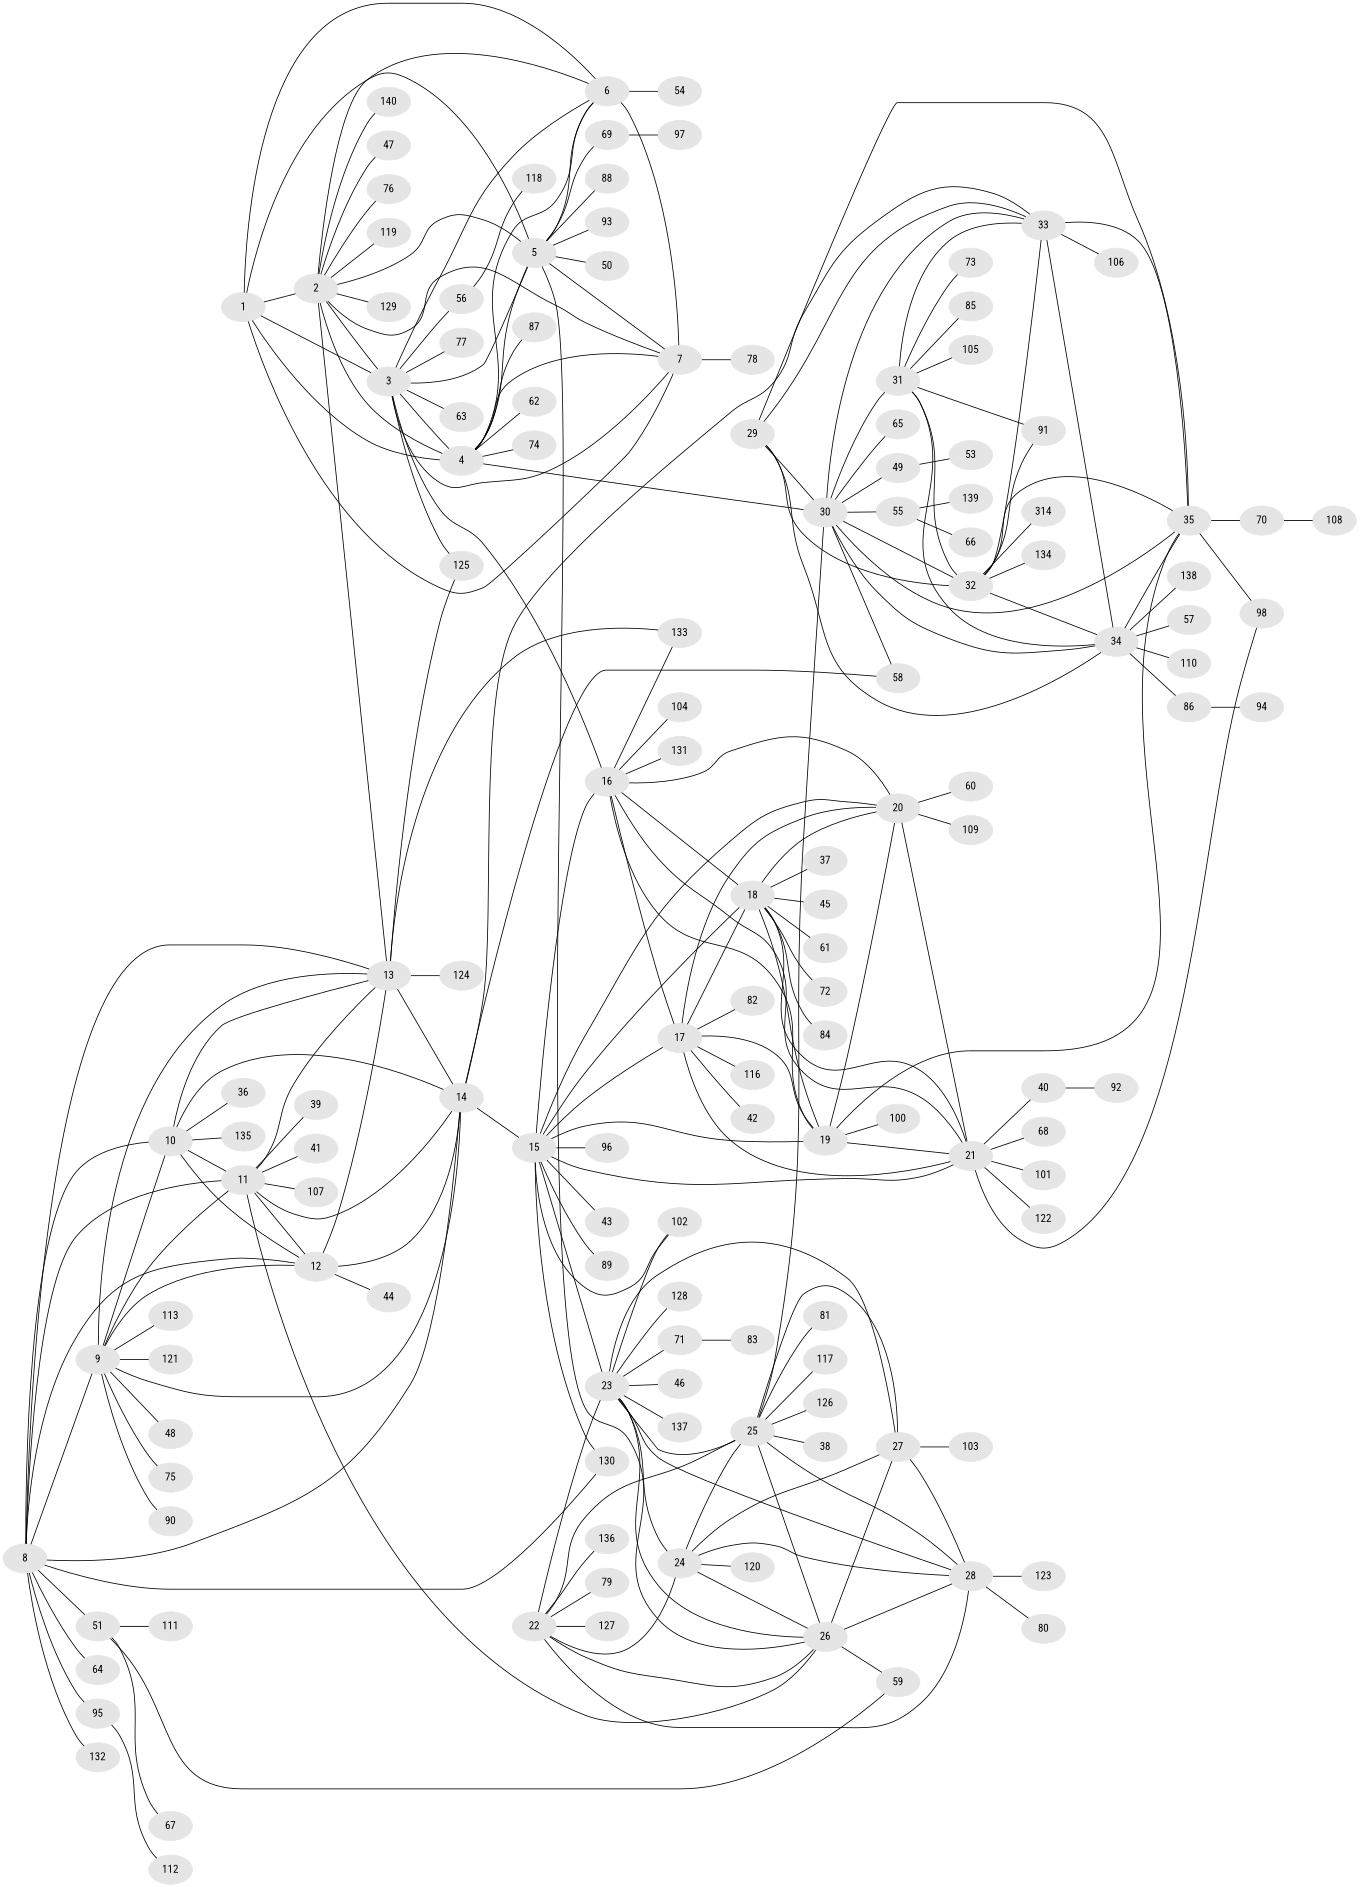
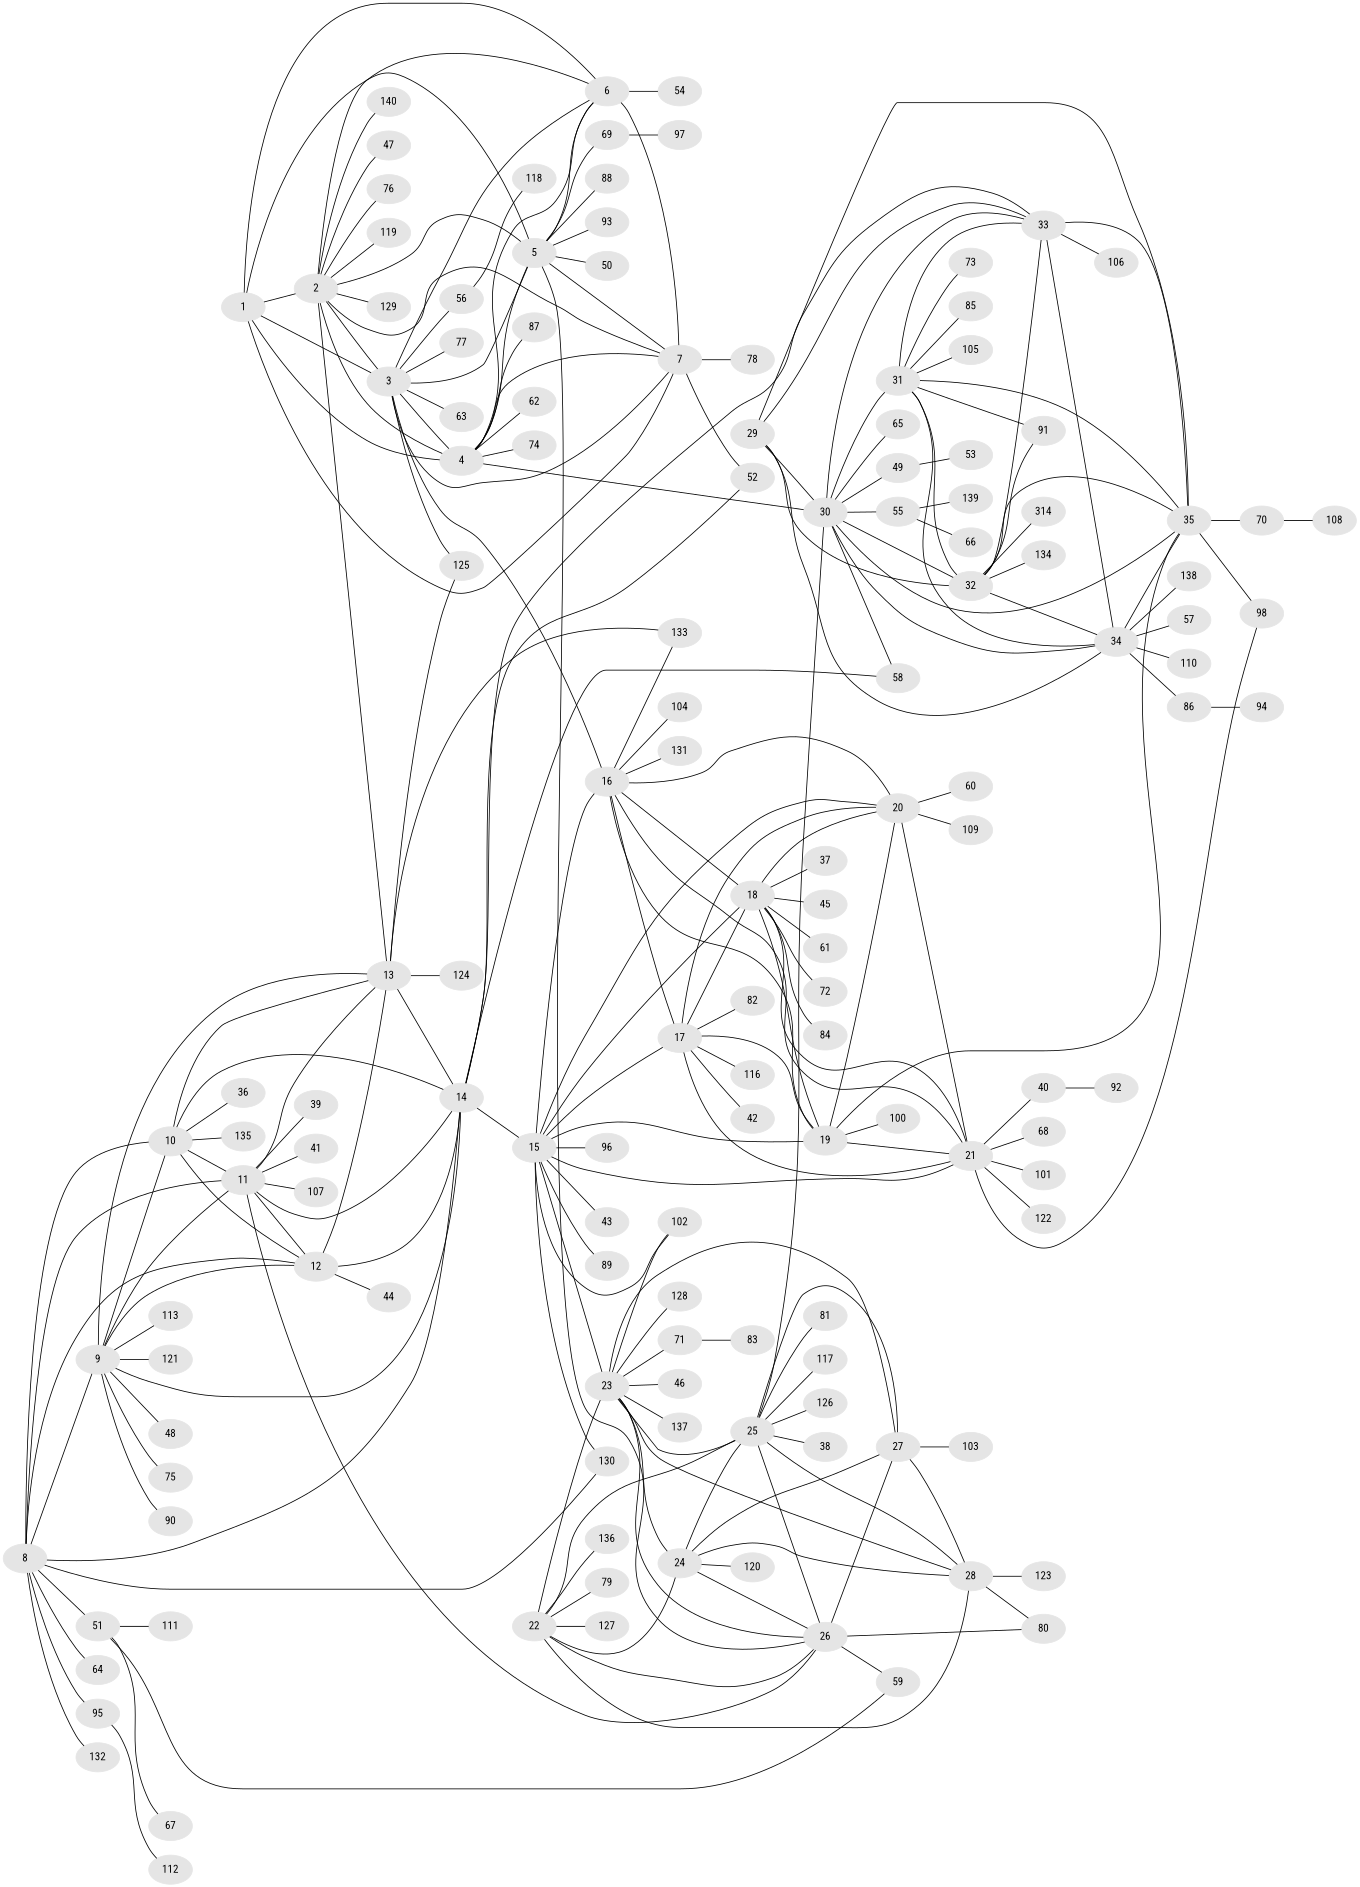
  graph {
    fontname="Roboto Condensed"
    rankdir=LR
    node [color=gray90 fontname="Roboto Condensed" style=filled]
    edge [fontname="Roboto Condensed"]
    1
    2
    3
    4
    5
    6
    7
    13
    47
    76
    119
    129
    140
    16
    56
    63
    77
    125
    30
    62
    74
    87
    26
    50
    69
    88
    93
    54
+   52
    78
    14
    124
    133
    17
    18
    19
    20
    21
    104
    131
    118
    33
    58
    35
    31
    32
    34
    49
    55
    65
    27
    28
    59
    97
    8
    9
    10
    11
    12
    51
    64
    95
    130
    132
    48
    75
    90
    113
    121
    36
    135
    39
    41
    107
    44
    15
    67
    111
    112
    23
    43
    89
    96
    102
    106
    42
    82
    116
    37
    45
    61
    72
    84
    100
    60
    109
    40
    68
    98
    101
    122
    24
    25
    46
    71
    128
    137
    70
    92
    22
    79
    127
    136
    120
    38
    81
    117
    126
    103
    80
    123
    83
    29
    73
    85
    105
    91
    n128 [label=314]
    134
    57
    86
    110
    138
    53
    66
    139
    94
    108
    1 -- 2
    1 -- 3
    1 -- 4
    1 -- 5
    1 -- 6
    1 -- 7
    2 -- 3
    2 -- 4
    2 -- 5
    2 -- 6
    2 -- 7
    2 -- 13
    2 -- 47
    2 -- 76
    2 -- 119
    2 -- 129
    2 -- 140
    3 -- 4
    3 -- 5
    3 -- 6
    3 -- 7
    3 -- 16
    3 -- 56
    3 -- 63
    3 -- 77
    3 -- 125
    4 -- 5
    4 -- 6
    4 -- 7
    4 -- 30
    4 -- 62
    4 -- 74
    4 -- 87
    5 -- 6
    5 -- 7
    5 -- 26
    5 -- 50
    5 -- 69
    5 -- 88
    5 -- 93
    6 -- 7
    6 -- 54
+   7 -- 52
    7 -- 78
    13 -- 125
    13 -- 14
    13 -- 124
    13 -- 133
    16 -- 133
    16 -- 17
    16 -- 18
    16 -- 19
    16 -- 20
    16 -- 21
    16 -- 104
    16 -- 131
    56 -- 118
    30 -- 33
    30 -- 58
    30 -- 35
    30 -- 31
    30 -- 32
    30 -- 34
    30 -- 49
    30 -- 55
    30 -- 65
    26 -- 27
-   26 -- 28
+   26 -- 80
    26 -- 59
    69 -- 97
+   14 -- 52
    14 -- 33
    14 -- 58
    14 -- 15
    17 -- 18
    17 -- 19
    17 -- 20
    17 -- 21
    17 -- 42
    17 -- 82
    17 -- 116
    18 -- 19
    18 -- 20
    18 -- 21
    18 -- 37
    18 -- 45
    18 -- 61
    18 -- 72
    18 -- 84
    19 -- 20
    19 -- 21
    19 -- 35
    19 -- 100
    20 -- 21
    20 -- 60
    20 -- 109
    21 -- 40
    21 -- 68
    21 -- 98
    21 -- 101
    21 -- 122
    33 -- 35
    33 -- 34
    33 -- 106
    35 -- 98
    35 -- 70
    31 -- 33
+   31 -- 35
    31 -- 32
    31 -- 34
    31 -- 73
    31 -- 85
    31 -- 105
    32 -- 33
    32 -- 35
    32 -- 34
    32 -- 91
    32 -- n128
    32 -- 134
    34 -- 35
    34 -- 57
    34 -- 86
    34 -- 110
    34 -- 138
    49 -- 53
    55 -- 66
    55 -- 139
    27 -- 28
    27 -- 103
    28 -- 80
    28 -- 123
-   8 -- 13
    8 -- 14
    8 -- 9
    8 -- 10
    8 -- 11
    8 -- 12
    8 -- 51
    8 -- 64
    8 -- 95
    8 -- 130
    8 -- 132
    9 -- 13
    9 -- 14
    9 -- 10
    9 -- 11
    9 -- 12
    9 -- 48
    9 -- 75
    9 -- 90
    9 -- 113
    9 -- 121
    10 -- 13
    10 -- 14
    10 -- 11
    10 -- 12
    10 -- 36
    10 -- 135
    11 -- 13
    11 -- 26
    11 -- 14
    11 -- 12
    11 -- 39
    11 -- 41
    11 -- 107
    12 -- 13
    12 -- 14
    12 -- 44
    51 -- 59
    51 -- 67
    51 -- 111
    95 -- 112
    15 -- 16
    15 -- 17
    15 -- 18
    15 -- 19
    15 -- 20
    15 -- 21
    15 -- 130
    15 -- 23
    15 -- 43
    15 -- 89
    15 -- 96
    15 -- 102
    23 -- 26
    23 -- 27
    23 -- 28
    23 -- 102
    23 -- 24
    23 -- 25
    23 -- 46
    23 -- 71
    23 -- 128
    23 -- 137
    40 -- 92
    24 -- 26
    24 -- 27
    24 -- 28
    24 -- 25
    24 -- 120
    25 -- 30
    25 -- 26
    25 -- 27
    25 -- 28
    25 -- 38
    25 -- 81
    25 -- 117
    25 -- 126
    71 -- 83
    70 -- 108
    22 -- 26
    22 -- 28
    22 -- 23
    22 -- 24
    22 -- 25
    22 -- 79
    22 -- 127
    22 -- 136
    29 -- 30
    29 -- 33
    29 -- 35
    29 -- 32
    29 -- 34
    91 -- 31
    86 -- 94
  }
